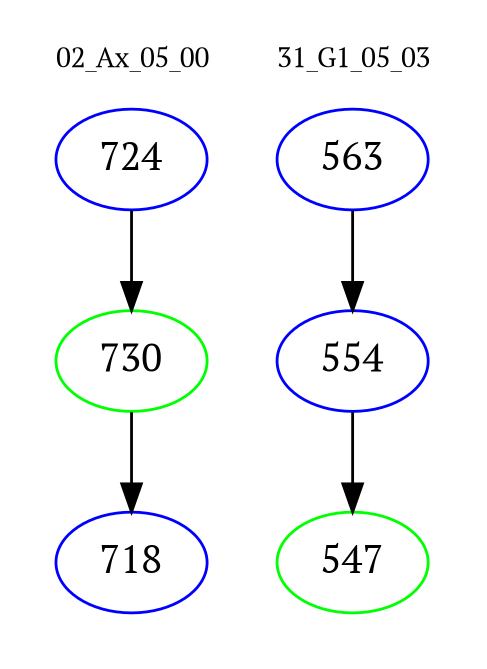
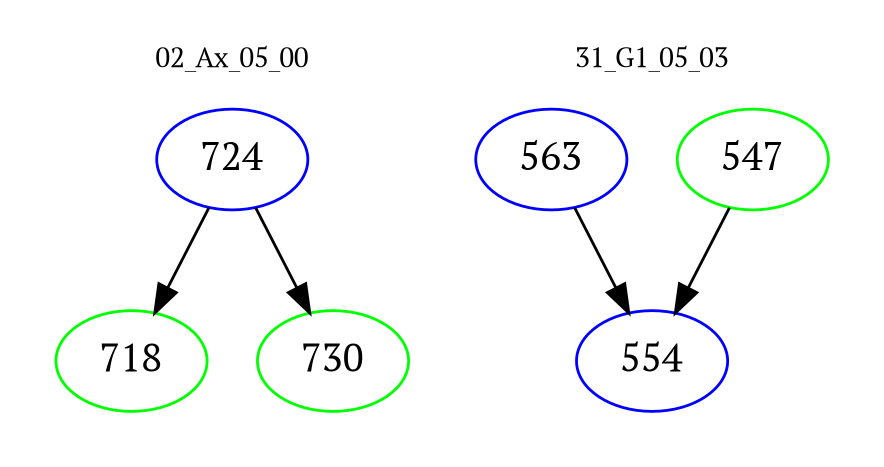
  digraph {
    fontname="PT Serif"
    node [color=blue fontname="PT Serif"]
    edge [color=black fontname="PT Serif"]
    n1 [label=724]
-   n2 [label=718]
+   n2 [color=green label=718]
    n3 [color=green label=730]
    n4 [label=554]
    n5 [color=green label=547]
    n6 [label=563]
    subgraph cluster_1 {
      color=white
      fontsize=10
      label="02_Ax_05_00"
      n1
      n2
      n3
    }
    subgraph cluster_2 {
      color=white
      fontsize=10
      label="31_G1_05_03"
      n4
      n5
      n6
    }
-   n3 -> n2
+   n1 -> n2
    n1 -> n3
-   n4 -> n5
+   n5 -> n4
    n6 -> n4
  }
